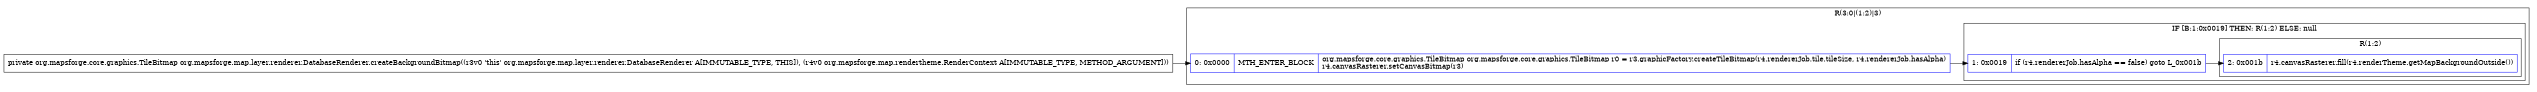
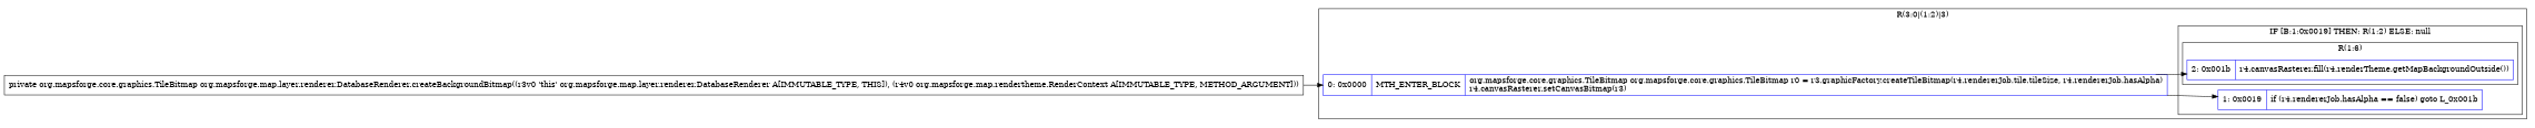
  digraph {
    rankdir=LR
    node [color=blue shape=record]
    n1 [label="{2\:\ 0x001b|r4.canvasRasterer.fill(r4.renderTheme.getMapBackgroundOutside())\l}"]
    n2 [label="{1\:\ 0x0019|if (r4.rendererJob.hasAlpha == false) goto L_0x001b\l}"]
    n3 [label="{0\:\ 0x0000|MTH_ENTER_BLOCK\l|org.mapsforge.core.graphics.TileBitmap org.mapsforge.core.graphics.TileBitmap r0 = r3.graphicFactory.createTileBitmap(r4.rendererJob.tile.tileSize, r4.rendererJob.hasAlpha)\lr4.canvasRasterer.setCanvasBitmap(r3)\l}"]
    n4 [label="{private org.mapsforge.core.graphics.TileBitmap org.mapsforge.map.layer.renderer.DatabaseRenderer.createBackgroundBitmap((r3v0 'this' org.mapsforge.map.layer.renderer.DatabaseRenderer A[IMMUTABLE_TYPE, THIS]), (r4v0 org.mapsforge.map.rendertheme.RenderContext A[IMMUTABLE_TYPE, METHOD_ARGUMENT])) }" color=""]
    subgraph cluster_1 {
      label="R(3:0|(1:2)|3)"
      n3
      subgraph cluster_2 {
        label="IF [B:1:0x0019] THEN: R(1:2) ELSE: null"
        n2
        subgraph cluster_3 {
-         label="R(1:2)"
+         label="R(1:6)"
          n1
        }
      }
    }
-   n2 -> n1
+   n3 -> n1
    n3 -> n2
    n4 -> n3
  }
